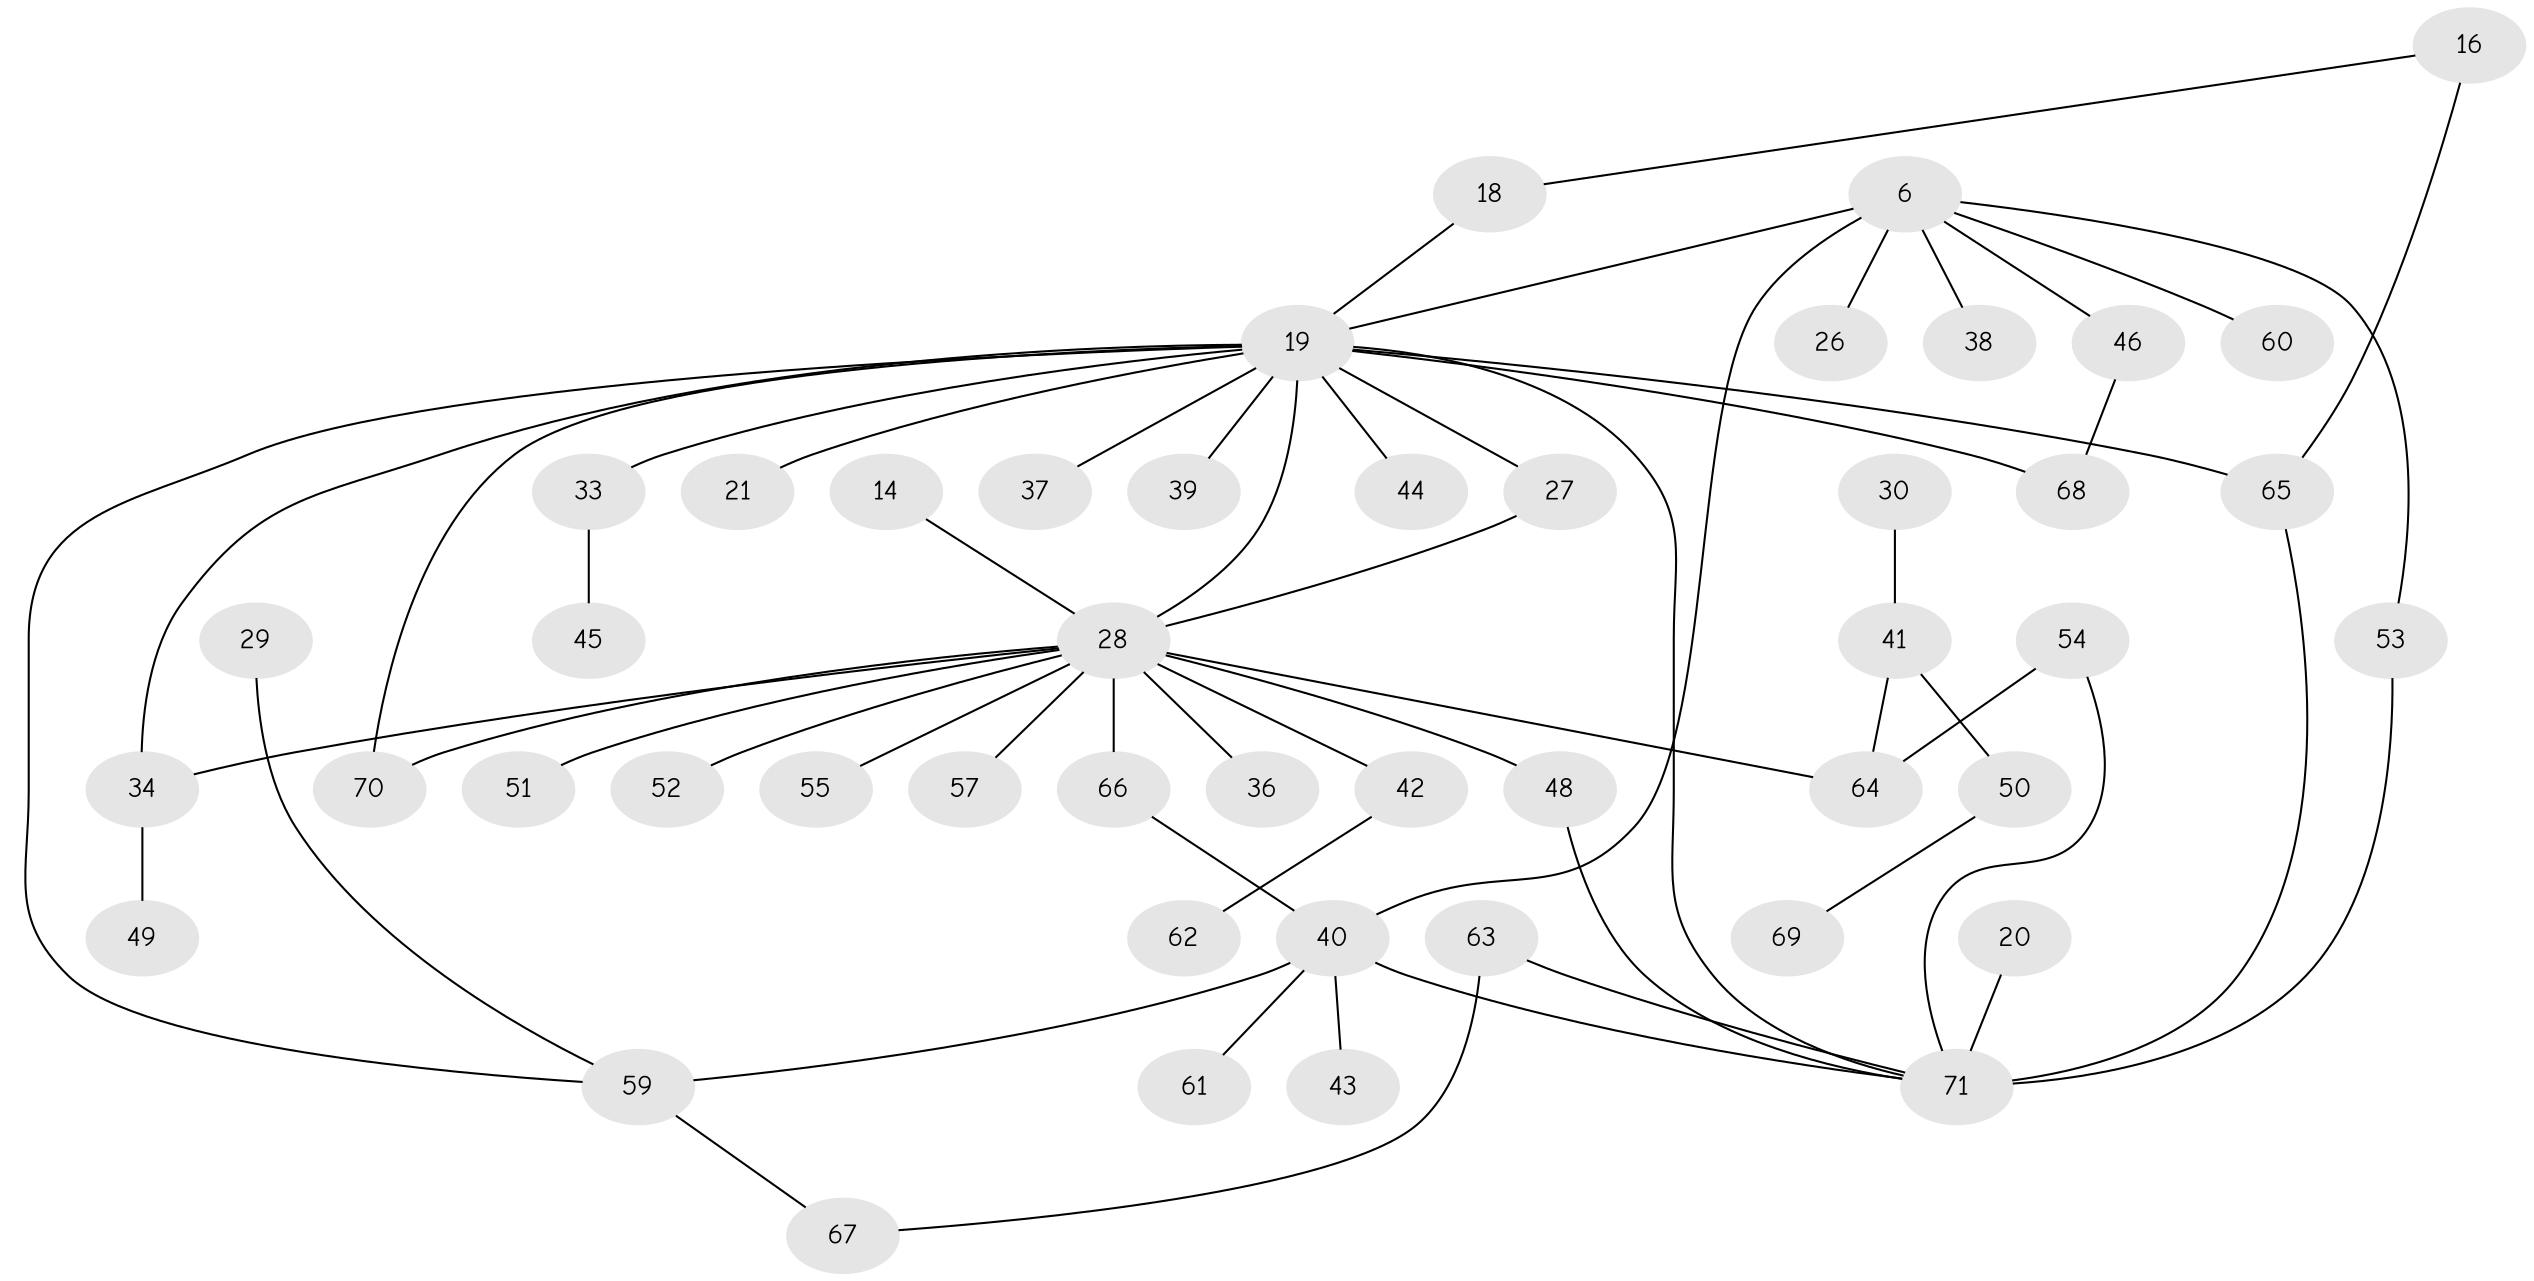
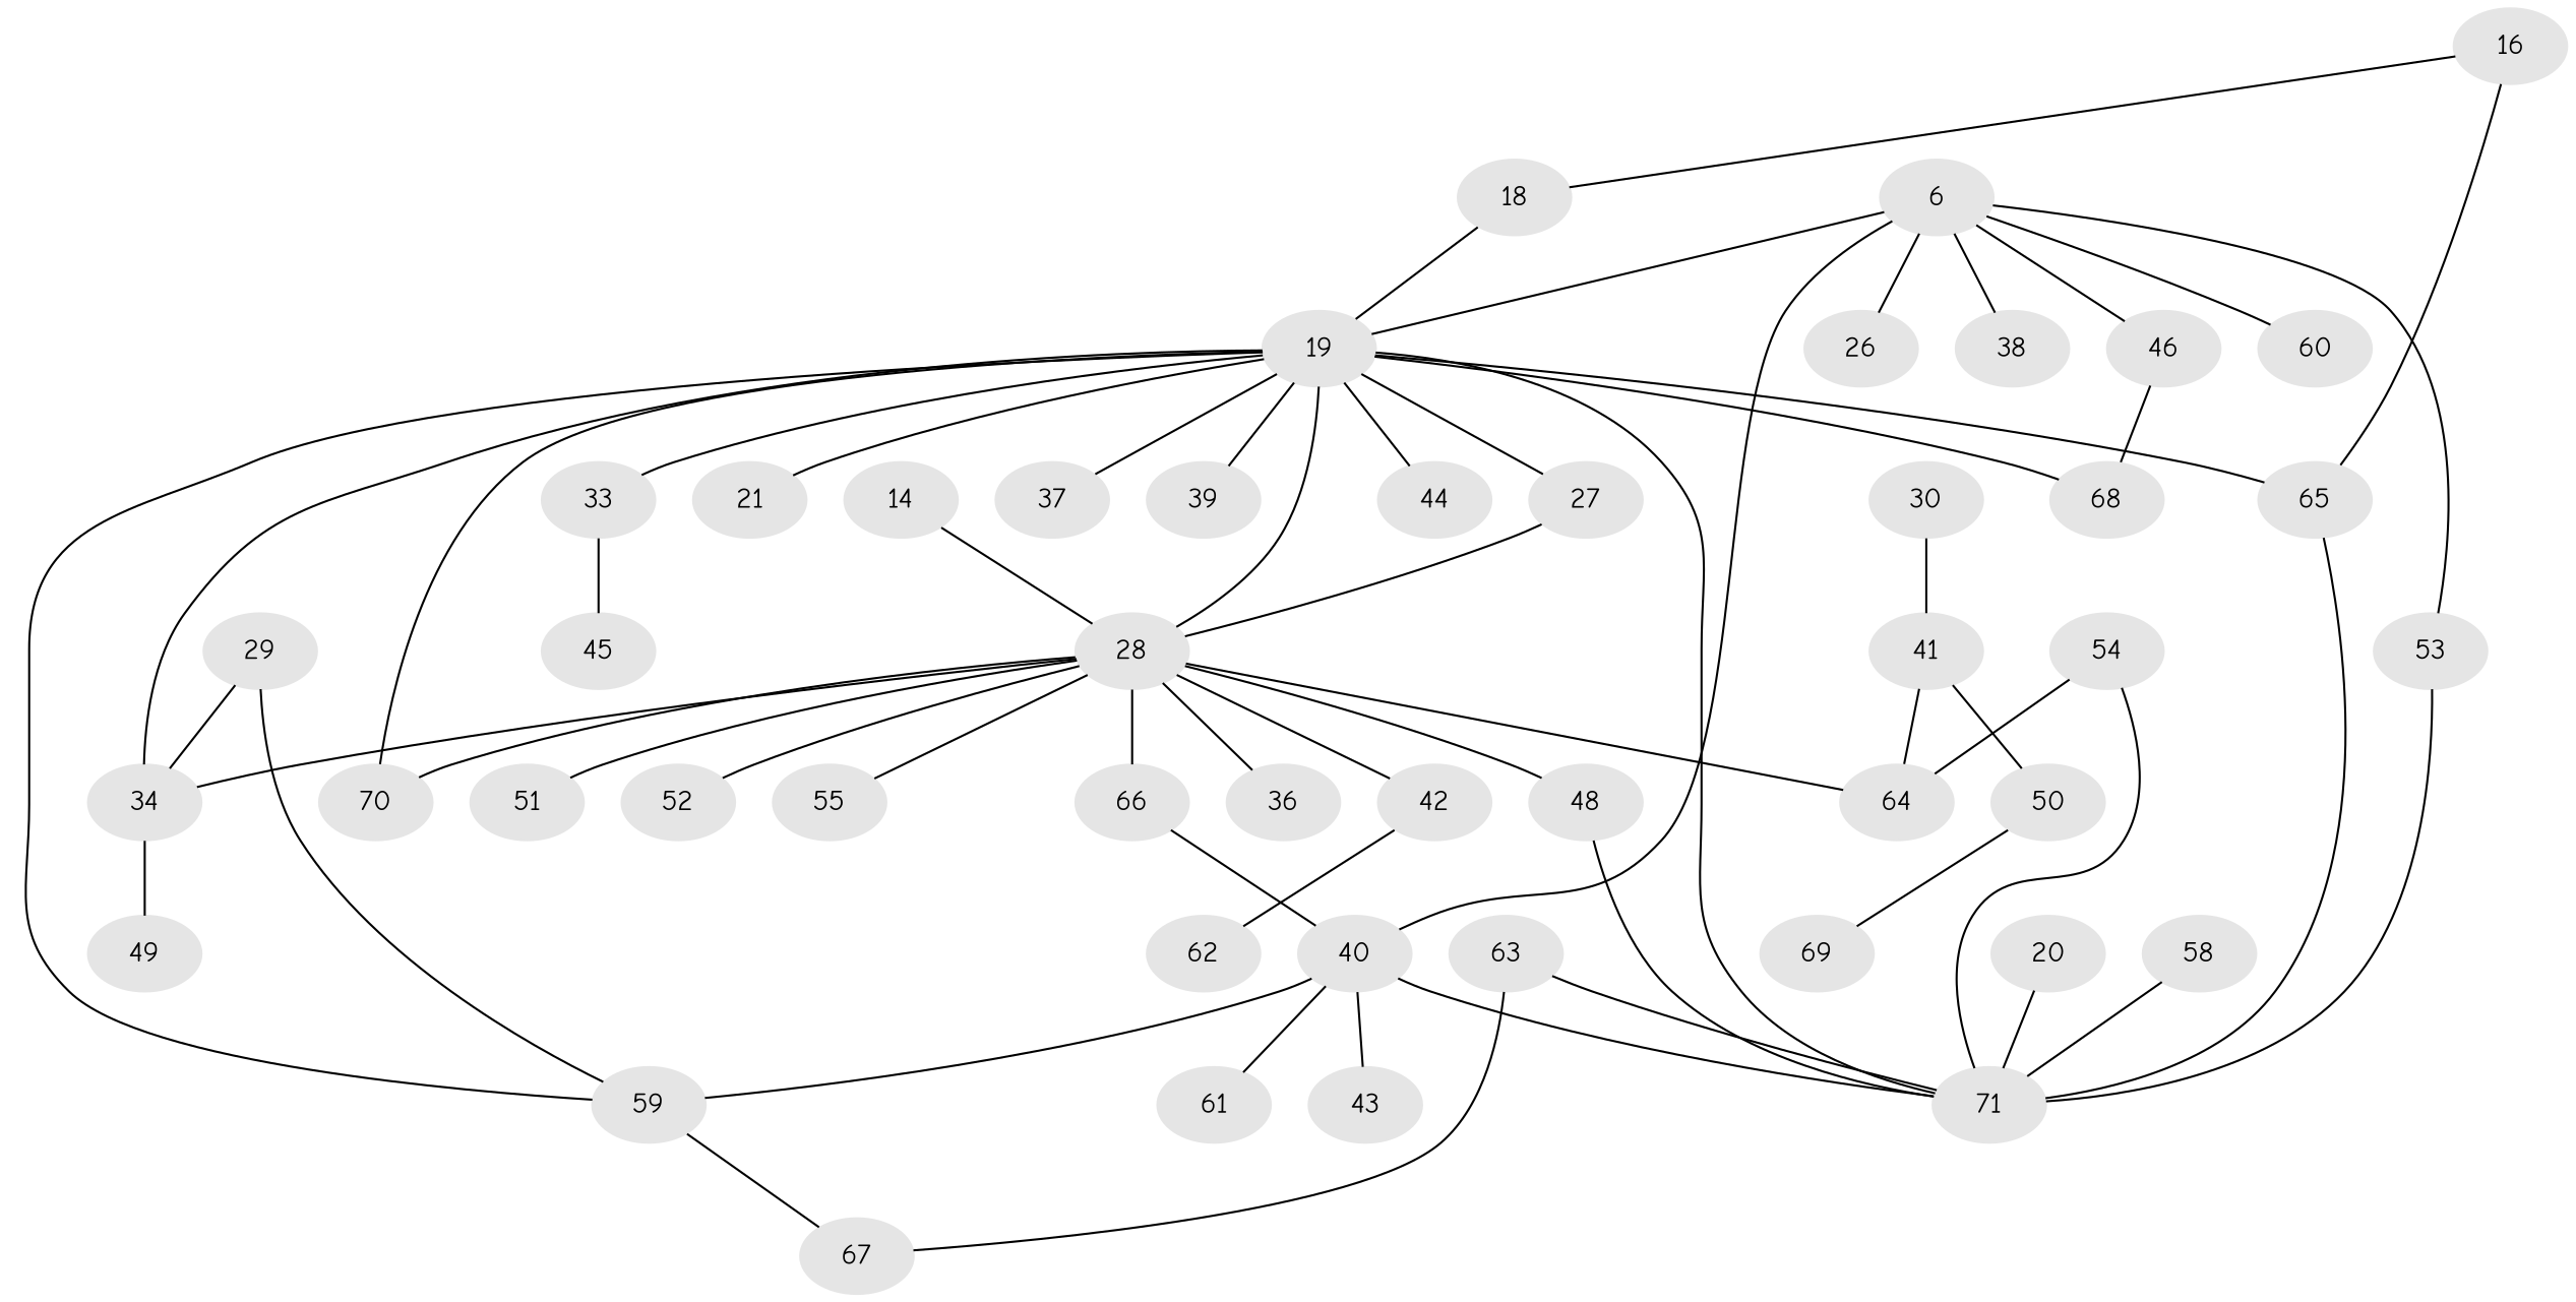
  graph {
    fontname="Comic Neue"
    node [color=gray90 fontname="Comic Neue" style=filled]
    edge [fontname="Comic Neue"]
    19 [super="+2"]
    28 [super="+4+1"]
    65 [super="+12"]
    21
    27
    33
    34 [super="+3"]
    37
    39
    44
    59
    68 [super="+10"]
    70
    71 [super="+47+9"]
    6
    26
    38
    40 [super="+35+15+22"]
    46
    53
    60
    43
    61
    36 [super="+24"]
    42 [super="+32"]
    48 [super="+31"]
    51
    52
    55
-   57
    64 [super="+25"]
    66
    14
    16
    18
    45
    49
    67
    20
    62
    29
    41 [super="+11+17+23"]
    50
    30
    69
    54
+   58
    63
    19 -- 28
    19 -- 65 [weight=2]
    19 -- 21
    19 -- 27
    19 -- 33
    19 -- 34 [weight=2]
    19 -- 37 [weight=2]
    19 -- 39
    19 -- 44
    19 -- 59
    19 -- 68
    19 -- 70 [weight=2]
    19 -- 71 [weight=2]
    28 -- 34
    28 -- 70 [weight=2]
    28 -- 36
    28 -- 42
    28 -- 48 [weight=3]
    28 -- 51
    28 -- 52
    28 -- 55
-   28 -- 57
    28 -- 64
    28 -- 66
    65 -- 71 [weight=3]
    27 -- 28
    33 -- 45
    34 -- 49
    59 -- 67
    6 -- 19 [weight=2]
    6 -- 26
    6 -- 38
    6 -- 40
    6 -- 46
    6 -- 53
    6 -- 60
    40 -- 59
    40 -- 71
    40 -- 43
    40 -- 61
    46 -- 68
    53 -- 71
    42 -- 62
    48 -- 71
    66 -- 40
    14 -- 28
    16 -- 65 [weight=2]
    16 -- 18
    18 -- 19
    20 -- 71
+   29 -- 34
    29 -- 59
    41 -- 64
    41 -- 50
    50 -- 69
    30 -- 41
    54 -- 71
    54 -- 64
+   58 -- 71
    63 -- 71
    63 -- 67
  }
